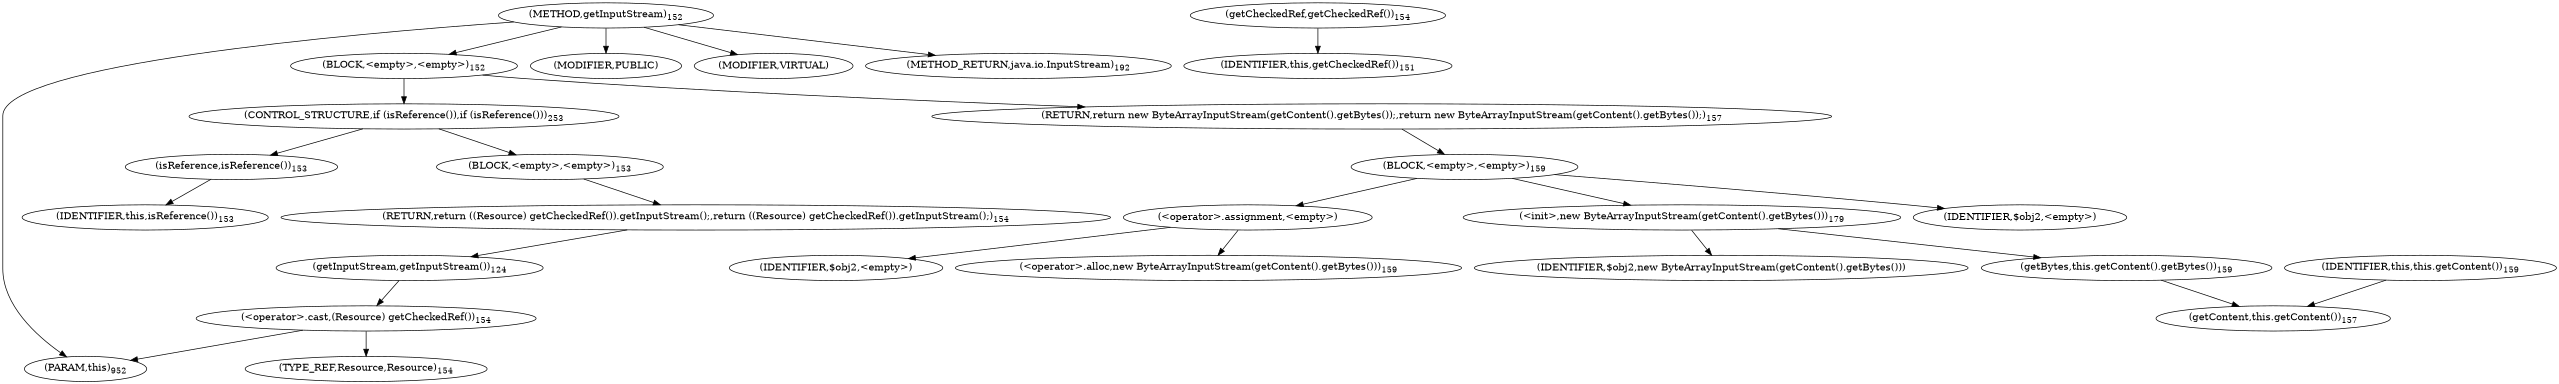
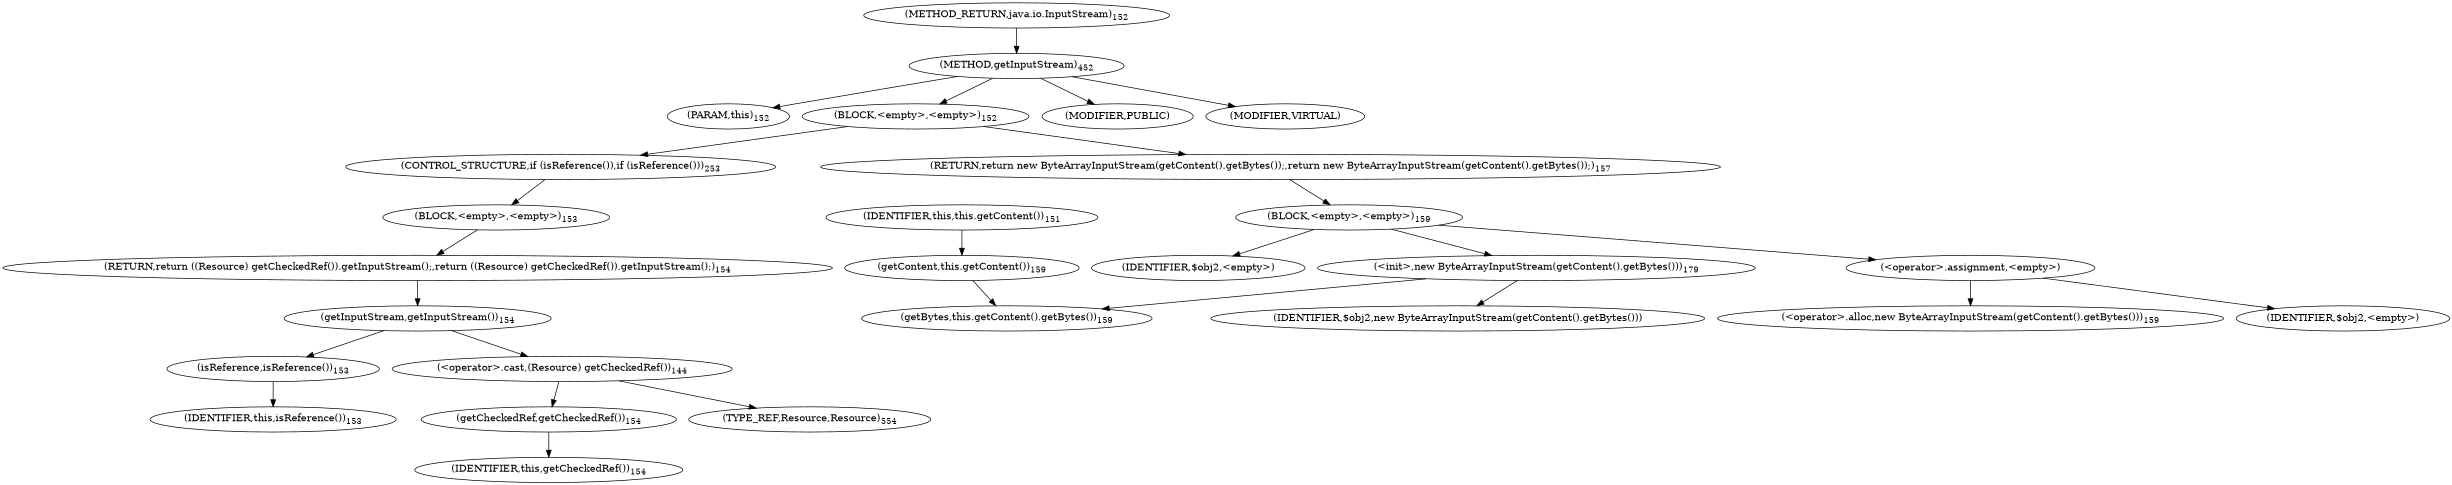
  digraph {
-   n1 [label=<(METHOD,getInputStream)<SUB>152</SUB>>]
-   n2 [label=<(PARAM,this)<SUB>952</SUB>>]
+   n1 [label=<(METHOD,getInputStream)<SUB>452</SUB>>]
+   n2 [label=<(PARAM,this)<SUB>152</SUB>>]
    n3 [label=<(BLOCK,&lt;empty&gt;,&lt;empty&gt;)<SUB>152</SUB>>]
    n4 [label=<(MODIFIER,PUBLIC)>]
    n5 [label=<(MODIFIER,VIRTUAL)>]
-   n6 [label=<(METHOD_RETURN,java.io.InputStream)<SUB>192</SUB>>]
+   n6 [label=<(METHOD_RETURN,java.io.InputStream)<SUB>152</SUB>>]
    n7 [label=<(CONTROL_STRUCTURE,if (isReference()),if (isReference()))<SUB>253</SUB>>]
    n8 [label=<(RETURN,return new ByteArrayInputStream(getContent().getBytes());,return new ByteArrayInputStream(getContent().getBytes());)<SUB>157</SUB>>]
    n9 [label=<(isReference,isReference())<SUB>153</SUB>>]
    n10 [label=<(BLOCK,&lt;empty&gt;,&lt;empty&gt;)<SUB>153</SUB>>]
    n11 [label=<(BLOCK,&lt;empty&gt;,&lt;empty&gt;)<SUB>159</SUB>>]
    n12 [label=<(IDENTIFIER,this,isReference())<SUB>153</SUB>>]
    n13 [label=<(RETURN,return ((Resource) getCheckedRef()).getInputStream();,return ((Resource) getCheckedRef()).getInputStream();)<SUB>154</SUB>>]
-   n14 [label=<(getInputStream,getInputStream())<SUB>124</SUB>>]
-   n15 [label=<(&lt;operator&gt;.cast,(Resource) getCheckedRef())<SUB>154</SUB>>]
-   n16 [label=<(TYPE_REF,Resource,Resource)<SUB>154</SUB>>]
+   n14 [label=<(getInputStream,getInputStream())<SUB>154</SUB>>]
+   n15 [label=<(&lt;operator&gt;.cast,(Resource) getCheckedRef())<SUB>144</SUB>>]
+   n16 [label=<(TYPE_REF,Resource,Resource)<SUB>554</SUB>>]
    n17 [label=<(getCheckedRef,getCheckedRef())<SUB>154</SUB>>]
-   n18 [label=<(IDENTIFIER,this,getCheckedRef())<SUB>151</SUB>>]
+   n18 [label=<(IDENTIFIER,this,getCheckedRef())<SUB>154</SUB>>]
    n19 [label=<(&lt;operator&gt;.assignment,&lt;empty&gt;)>]
    n20 [label=<(&lt;init&gt;,new ByteArrayInputStream(getContent().getBytes()))<SUB>179</SUB>>]
    n21 [label=<(IDENTIFIER,$obj2,&lt;empty&gt;)>]
    n22 [label=<(IDENTIFIER,$obj2,&lt;empty&gt;)>]
    n23 [label=<(&lt;operator&gt;.alloc,new ByteArrayInputStream(getContent().getBytes()))<SUB>159</SUB>>]
    n24 [label=<(IDENTIFIER,$obj2,new ByteArrayInputStream(getContent().getBytes()))>]
    n25 [label=<(getBytes,this.getContent().getBytes())<SUB>159</SUB>>]
-   n26 [label=<(getContent,this.getContent())<SUB>157</SUB>>]
-   n27 [label=<(IDENTIFIER,this,this.getContent())<SUB>159</SUB>>]
+   n26 [label=<(getContent,this.getContent())<SUB>159</SUB>>]
+   n27 [label=<(IDENTIFIER,this,this.getContent())<SUB>151</SUB>>]
    n1 -> n2
    n1 -> n3
    n1 -> n4
    n1 -> n5
-   n1 -> n6
+   n6 -> n1
    n3 -> n7
    n3 -> n8
-   n7 -> n9
+   n14 -> n9
    n7 -> n10
    n8 -> n11
    n9 -> n12
    n10 -> n13
    n11 -> n19
    n11 -> n20
    n11 -> n21
    n13 -> n14
    n14 -> n15
    n15 -> n16
-   n15 -> n2
+   n15 -> n17
    n17 -> n18
    n19 -> n22
    n19 -> n23
    n20 -> n24
    n20 -> n25
-   n25 -> n26
+   n26 -> n25
    n27 -> n26
  }
